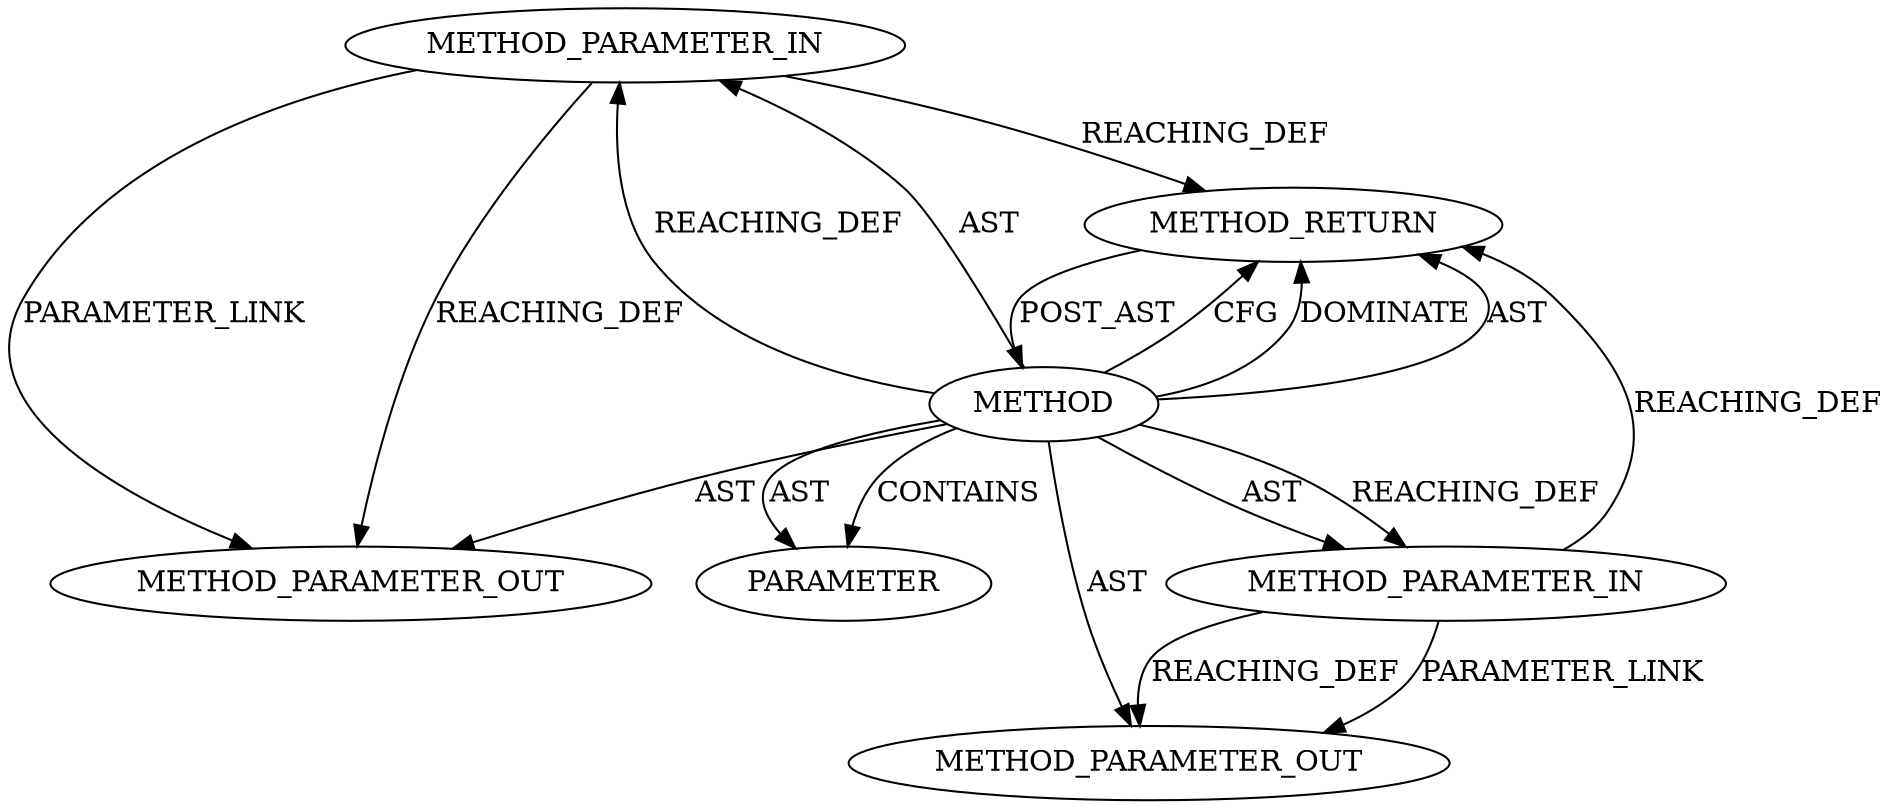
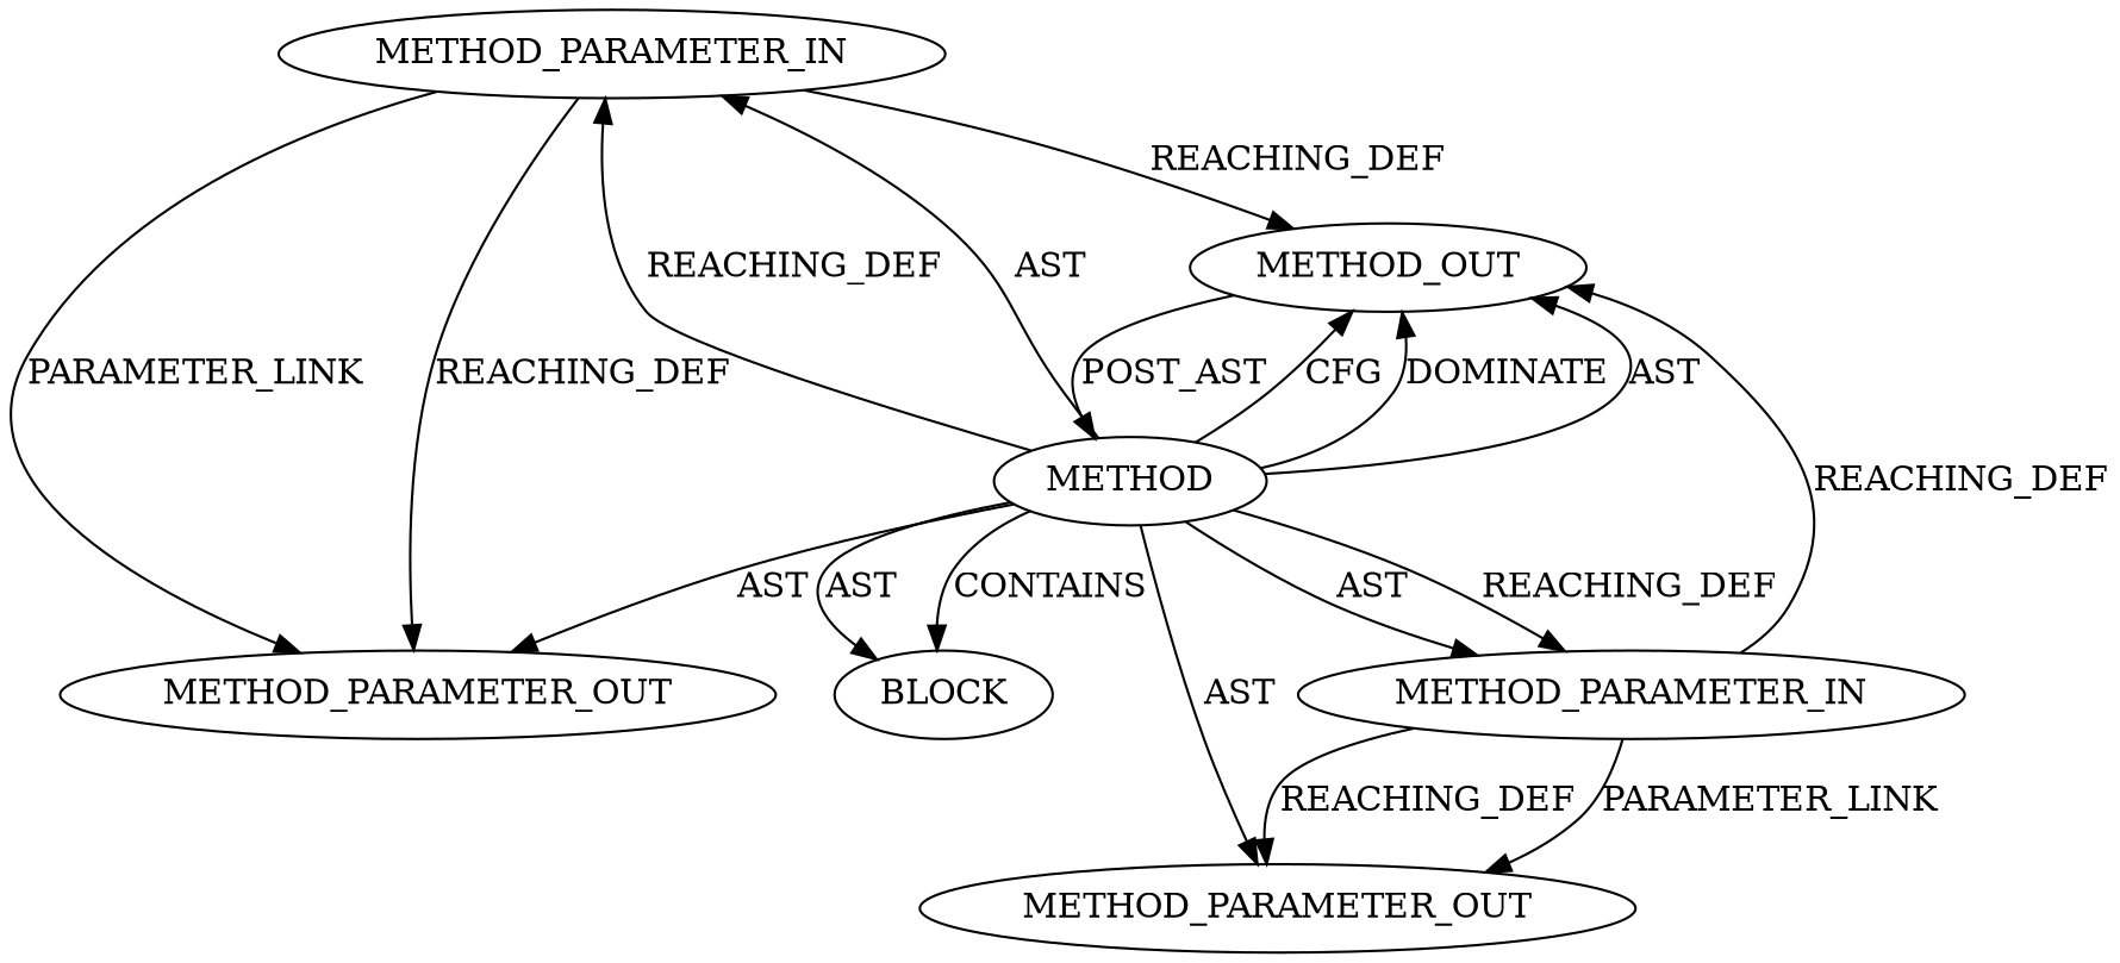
  digraph {
    node [CODE=p2 EVALUATION_STRATEGY=BY_VALUE IS_VARIADIC=false ORDER=2 TYPE_FULL_NAME=ANY]
    n1 [INDEX=2 NAME=p2 label=METHOD_PARAMETER_OUT]
-   n2 [ARGUMENT_INDEX=1 CODE="<empty>" ORDER=1 label=PARAMETER EVALUATION_STRATEGY="" IS_VARIADIC=""]
+   n2 [ARGUMENT_INDEX=1 CODE="<empty>" ORDER=1 label=BLOCK EVALUATION_STRATEGY="" IS_VARIADIC=""]
    n3 [INDEX=2 NAME=p2 label=METHOD_PARAMETER_IN]
-   n4 [CODE=RET label=METHOD_RETURN IS_VARIADIC=""]
+   n4 [CODE=RET label=METHOD_OUT IS_VARIADIC=""]
    n5 [AST_PARENT_FULL_NAME="<global>" AST_PARENT_TYPE=NAMESPACE_BLOCK CODE="<empty>" FILENAME="<empty>" FULL_NAME=msg_set_hdr_sz IS_EXTERNAL=true NAME=msg_set_hdr_sz ORDER=0 label=METHOD EVALUATION_STRATEGY="" IS_VARIADIC="" TYPE_FULL_NAME=""]
    n6 [CODE=p1 INDEX=1 NAME=p1 ORDER=1 label=METHOD_PARAMETER_IN]
    n7 [CODE=p1 INDEX=1 NAME=p1 ORDER=1 label=METHOD_PARAMETER_OUT]
    n3 -> n1 [label=PARAMETER_LINK]
    n3 -> n1 [VARIABLE=p2 label=REACHING_DEF]
    n3 -> n4 [VARIABLE=p2 label=REACHING_DEF]
    n4 -> n5 [label=POST_AST]
    n5 -> n1 [label=AST]
    n5 -> n2 [label=AST]
    n5 -> n2 [label=CONTAINS]
    n5 -> n3 [label=REACHING_DEF]
    n5 -> n3 [label=AST]
    n5 -> n4 [label=CFG]
    n5 -> n4 [label=DOMINATE]
    n5 -> n4 [label=AST]
    n5 -> n6 [label=AST]
    n5 -> n6 [label=REACHING_DEF]
    n5 -> n7 [label=AST]
    n6 -> n4 [VARIABLE=p1 label=REACHING_DEF]
    n6 -> n7 [VARIABLE=p1 label=REACHING_DEF]
    n6 -> n7 [label=PARAMETER_LINK]
  }
